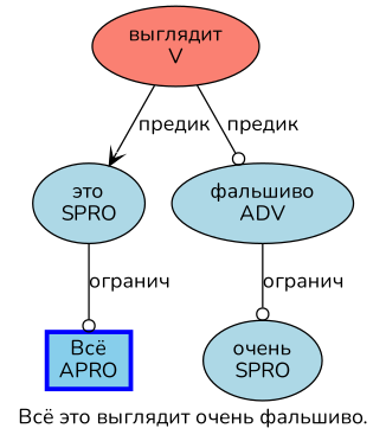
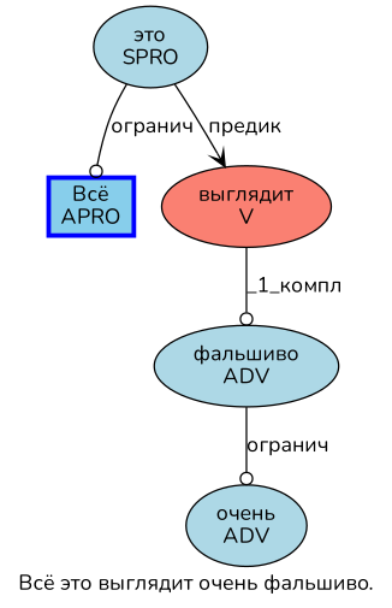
  digraph {
    fontname=Nunito
    label="Всё это выглядит очень фальшиво."
    node [fillcolor=lightblue fontname=Nunito penwidth=1 shape=ellipse style=filled]
    edge [arrowhead=odot fontname=Nunito]
    n1 [color=blue fillcolor=skyblue label="Всё\nAPRO" penwidth=3 shape=box]
    n2 [label="это\nSPRO"]
    n3 [fillcolor=salmon label="выглядит\nV"]
    n4 [label="фальшиво\nADV"]
-   n5 [label="очень\nSPRO"]
+   n5 [label="очень\nADV"]
    n2 -> n1 [label="огранич"]
-   n3 -> n2 [arrowhead=vee label="предик"]
-   n3 -> n4 [label="предик"]
+   n2 -> n3 [arrowhead=vee label="предик"]
+   n3 -> n4 [label="_1_компл"]
    n4 -> n5 [label="огранич"]
  }
